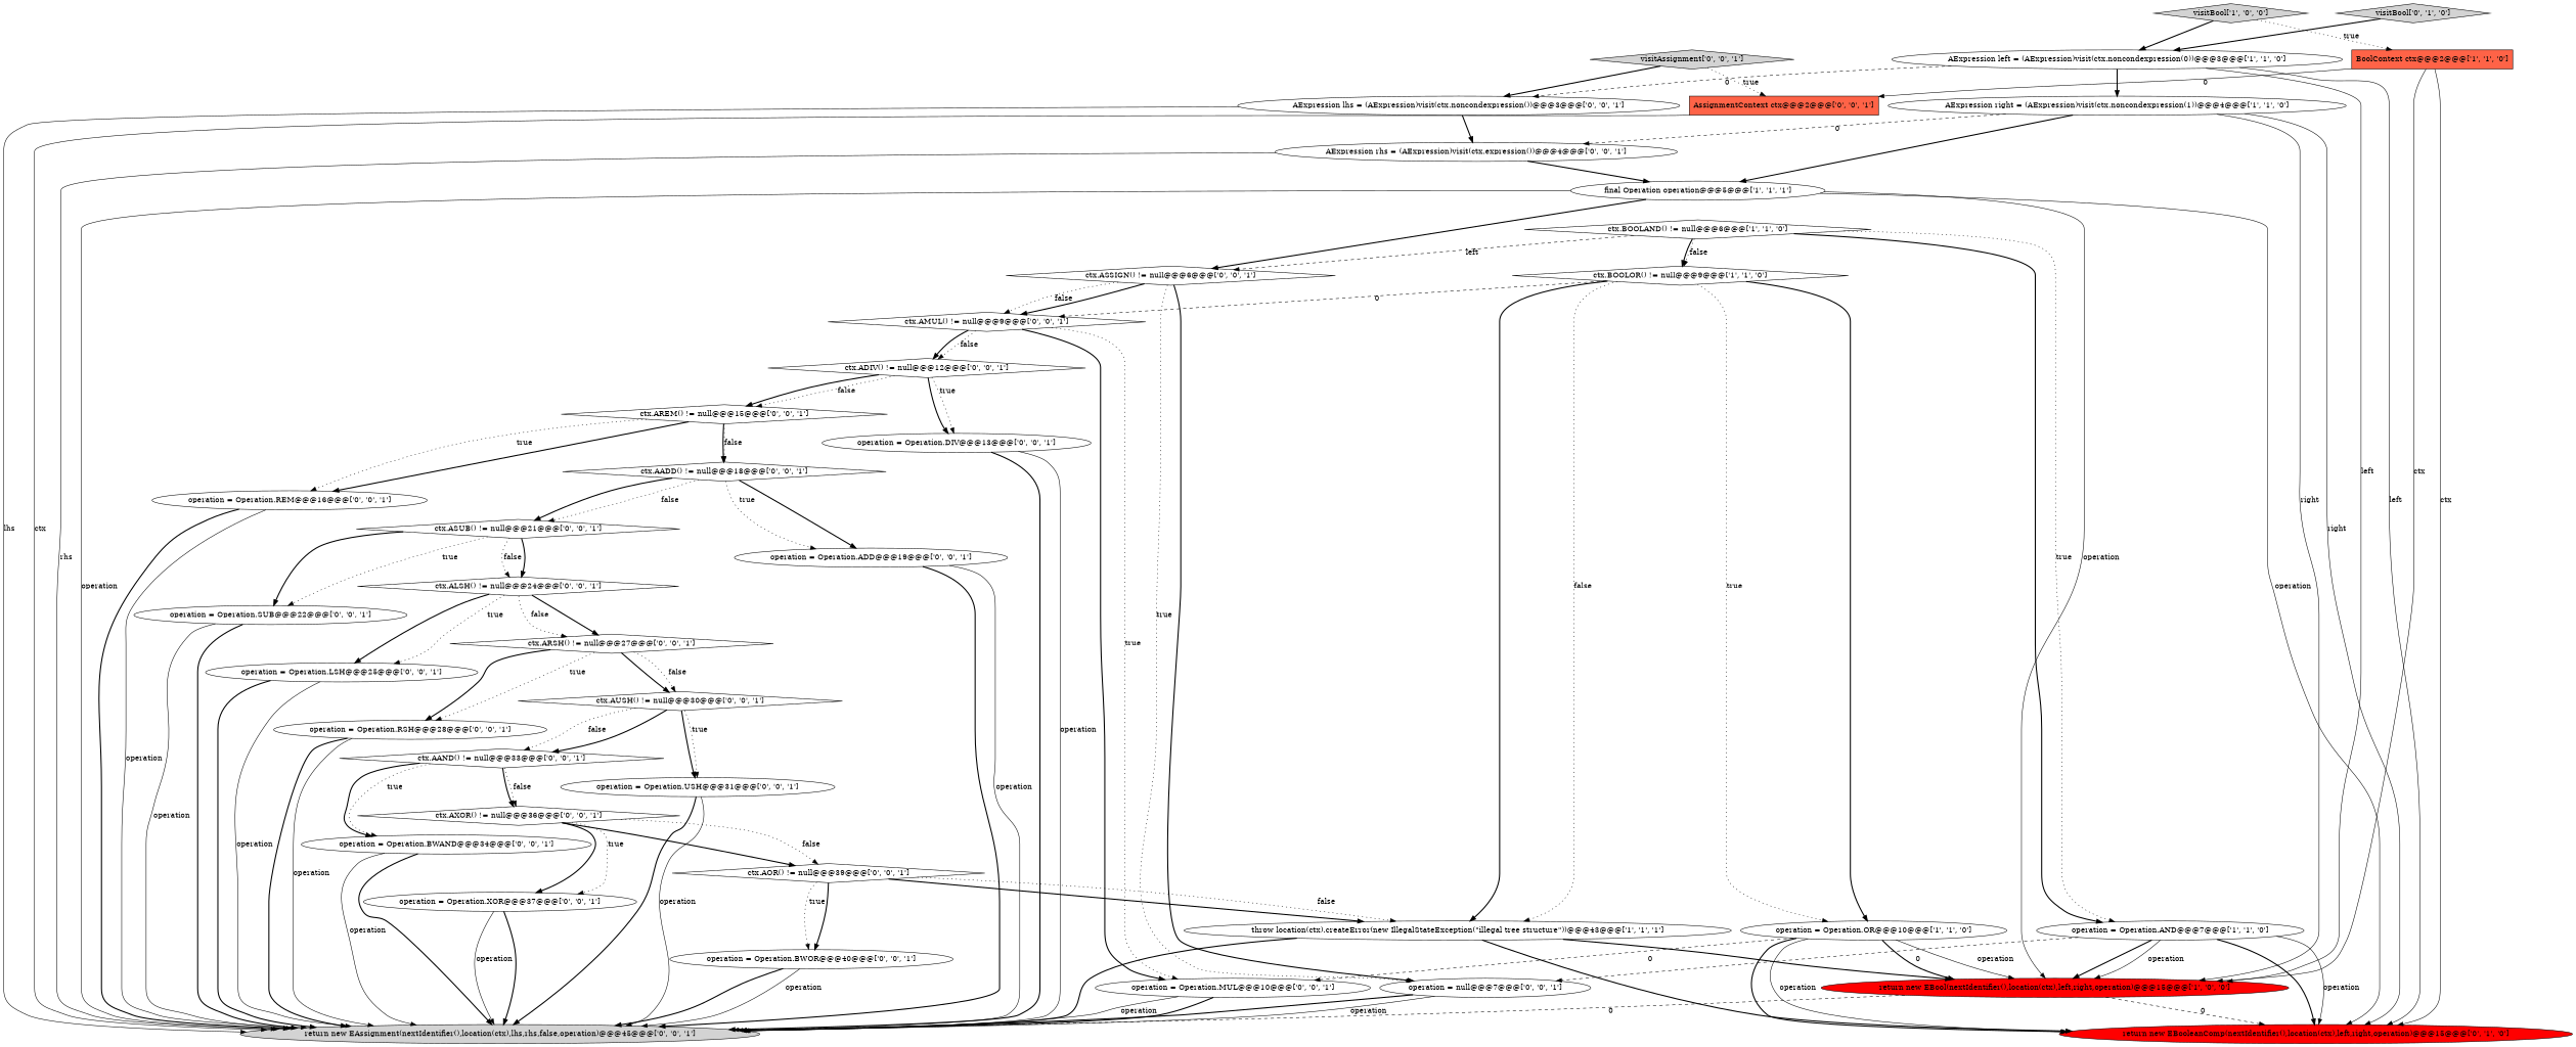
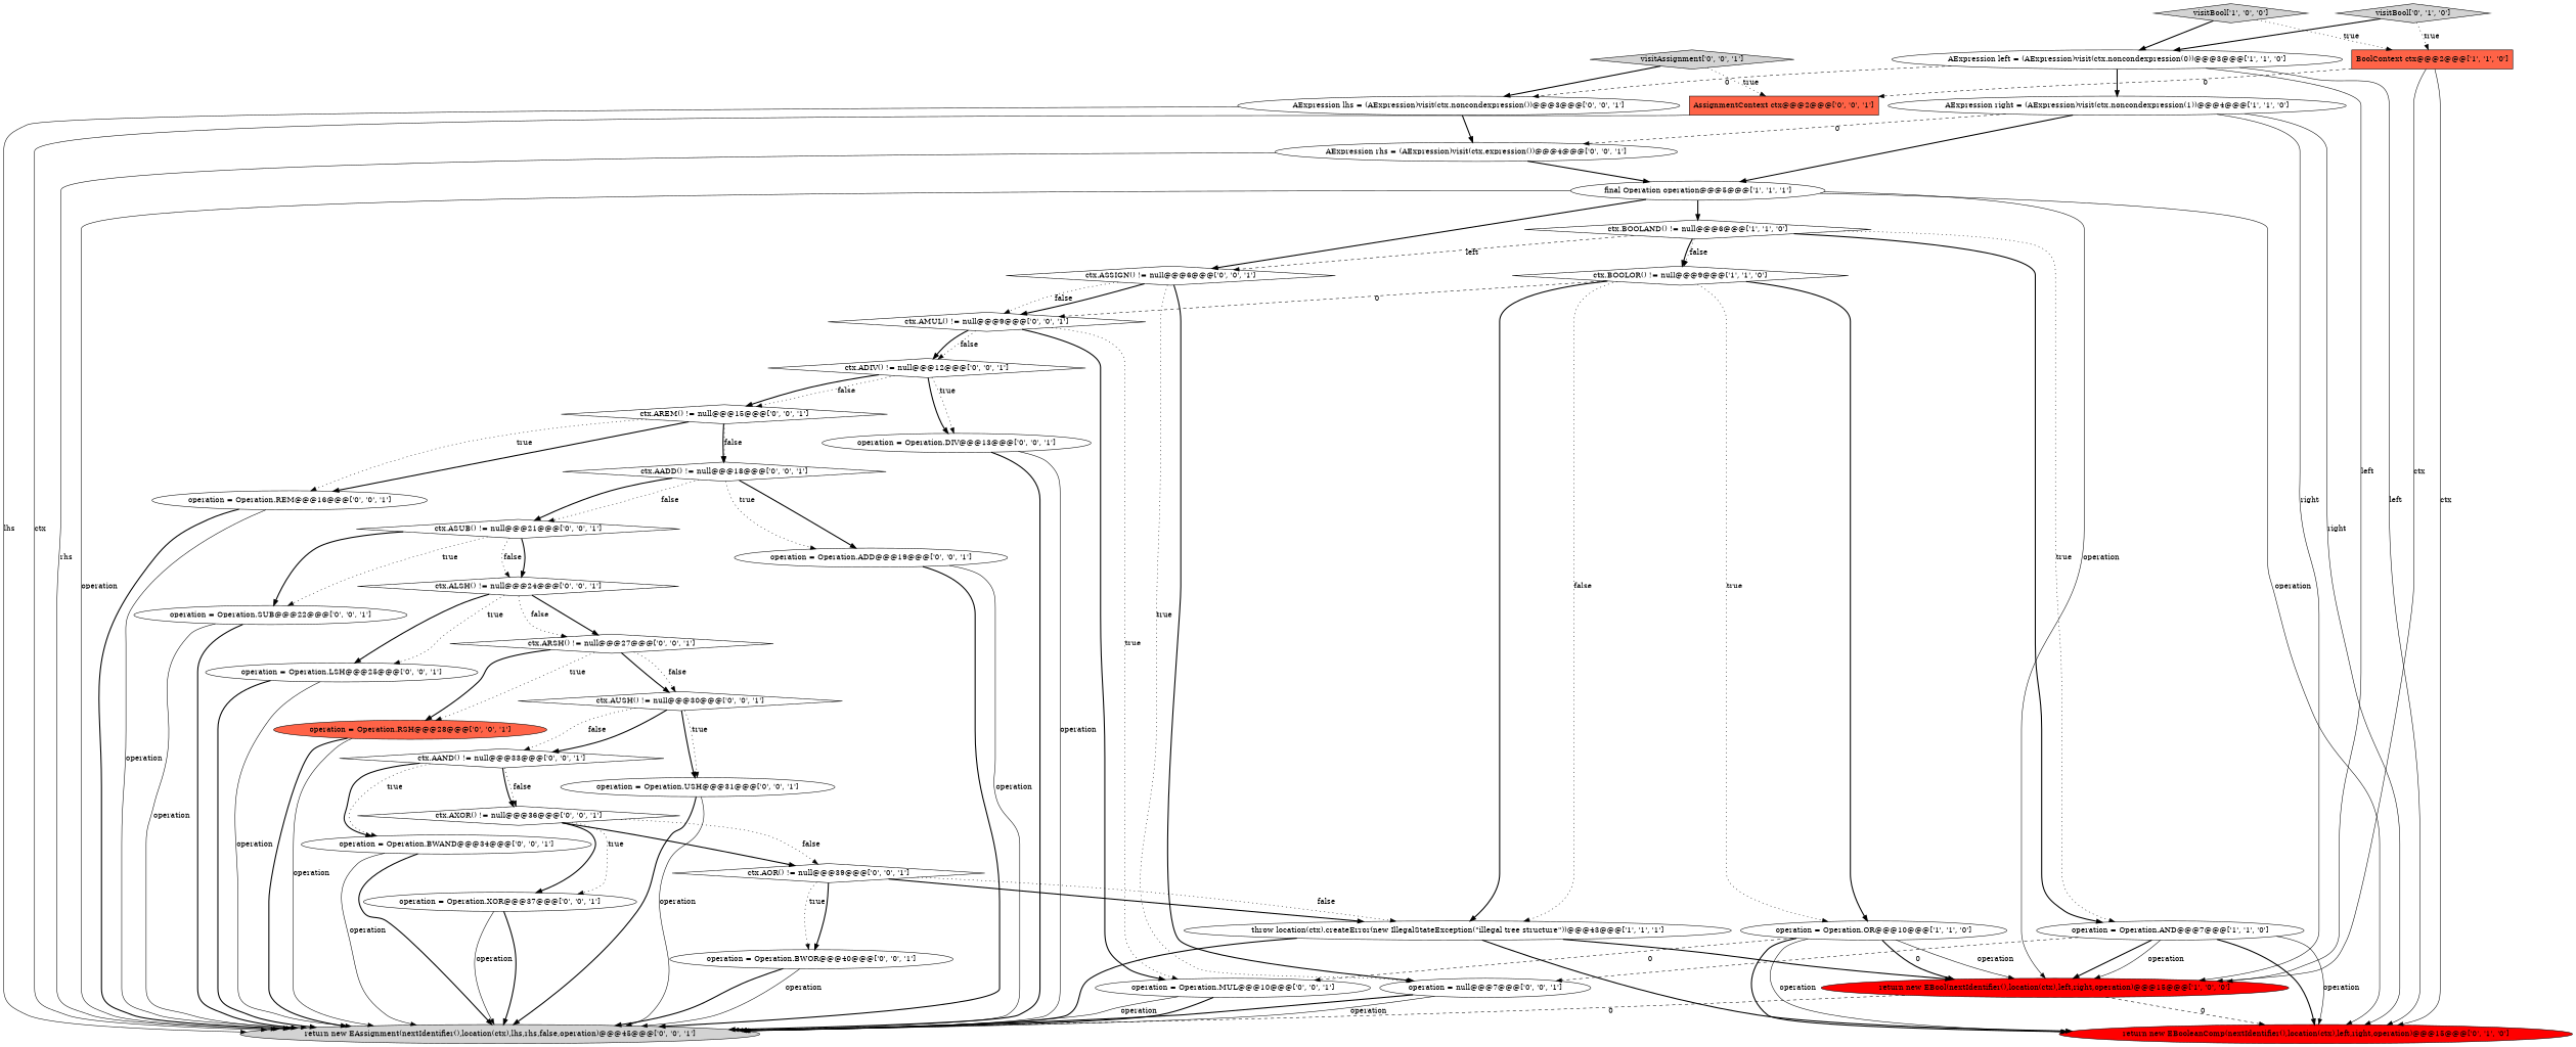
  digraph {
    node [fillcolor=white shape=ellipse style=filled]
    edge [style=bold]
    n1 [label="ctx.AXOR() != null@@@36@@@['0', '0', '1']" shape=diamond]
    n2 [label="ctx.AOR() != null@@@39@@@['0', '0', '1']" shape=diamond]
    n3 [label="operation = Operation.XOR@@@37@@@['0', '0', '1']"]
    n4 [label="operation = Operation.BWOR@@@40@@@['0', '0', '1']"]
    n5 [label="throw location(ctx).createError(new IllegalStateException(\"illegal tree structure\"))@@@43@@@['1', '1', '1']"]
    n6 [fillcolor=lightgray label="return new EAssignment(nextIdentifier(),location(ctx),lhs,rhs,false,operation)@@@45@@@['0', '0', '1']"]
    n7 [fillcolor=lightgray label="visitAssignment['0', '0', '1']" shape=diamond]
    n8 [label="AExpression lhs = (AExpression)visit(ctx.noncondexpression())@@@3@@@['0', '0', '1']"]
    n9 [fillcolor=tomato label="AssignmentContext ctx@@@2@@@['0', '0', '1']" shape=box]
    n10 [label="AExpression rhs = (AExpression)visit(ctx.expression())@@@4@@@['0', '0', '1']"]
    n11 [label="operation = Operation.AND@@@7@@@['1', '1', '0']"]
    n12 [label="operation = null@@@7@@@['0', '0', '1']"]
    n13 [fillcolor=red label="return new EBool(nextIdentifier(),location(ctx),left,right,operation)@@@15@@@['1', '0', '0']"]
    n14 [fillcolor=red label="return new EBooleanComp(nextIdentifier(),location(ctx),left,right,operation)@@@15@@@['0', '1', '0']"]
    n15 [label="operation = Operation.LSH@@@25@@@['0', '0', '1']"]
    n16 [label="final Operation operation@@@5@@@['1', '1', '1']"]
    n17 [label="ctx.ADIV() != null@@@12@@@['0', '0', '1']" shape=diamond]
    n18 [label="operation = Operation.DIV@@@13@@@['0', '0', '1']"]
    n19 [label="ctx.AREM() != null@@@15@@@['0', '0', '1']" shape=diamond]
    n20 [label="ctx.AADD() != null@@@18@@@['0', '0', '1']" shape=diamond]
    n21 [label="operation = Operation.REM@@@16@@@['0', '0', '1']"]
    n22 [fillcolor=tomato label="BoolContext ctx@@@2@@@['1', '1', '0']" shape=box]
-   n23 [label="operation = Operation.RSH@@@28@@@['0', '0', '1']"]
+   n23 [fillcolor=tomato label="operation = Operation.RSH@@@28@@@['0', '0', '1']"]
    n24 [label="ctx.BOOLAND() != null@@@6@@@['1', '1', '0']" shape=diamond]
    n25 [label="ctx.ASSIGN() != null@@@6@@@['0', '0', '1']" shape=diamond]
    n26 [label="AExpression right = (AExpression)visit(ctx.noncondexpression(1))@@@4@@@['1', '1', '0']"]
    n27 [label="ctx.AUSH() != null@@@30@@@['0', '0', '1']" shape=diamond]
    n28 [label="ctx.AAND() != null@@@33@@@['0', '0', '1']" shape=diamond]
    n29 [label="operation = Operation.USH@@@31@@@['0', '0', '1']"]
    n30 [label="operation = Operation.BWAND@@@34@@@['0', '0', '1']"]
    n31 [label="operation = Operation.ADD@@@19@@@['0', '0', '1']"]
    n32 [label="ctx.ASUB() != null@@@21@@@['0', '0', '1']" shape=diamond]
    n33 [label="operation = Operation.SUB@@@22@@@['0', '0', '1']"]
    n34 [label="ctx.ALSH() != null@@@24@@@['0', '0', '1']" shape=diamond]
    n35 [fillcolor=lightgray label="visitBool['1', '0', '0']" shape=diamond]
    n36 [label="AExpression left = (AExpression)visit(ctx.noncondexpression(0))@@@3@@@['1', '1', '0']"]
    n37 [label="ctx.BOOLOR() != null@@@9@@@['1', '1', '0']" shape=diamond]
    n38 [label="ctx.AMUL() != null@@@9@@@['0', '0', '1']" shape=diamond]
    n39 [label="operation = Operation.OR@@@10@@@['1', '1', '0']"]
    n40 [label="operation = Operation.MUL@@@10@@@['0', '0', '1']"]
    n41 [label="ctx.ARSH() != null@@@27@@@['0', '0', '1']" shape=diamond]
    n42 [fillcolor=lightgray label="visitBool['0', '1', '0']" shape=diamond]
    n1 -> n2 [label=false style=dotted]
    n1 -> n2
    n1 -> n3 [label=true style=dotted]
    n1 -> n3
    n2 -> n4 [label=true style=dotted]
    n2 -> n4
    n2 -> n5
    n2 -> n5 [label=false style=dotted]
    n3 -> n6
    n3 -> n6 [label=operation style=solid]
    n4 -> n6 [label=operation style=solid]
    n4 -> n6
    n5 -> n6
    n5 -> n13
    n5 -> n14
    n7 -> n8
    n7 -> n9 [label=true style=dotted]
    n8 -> n6 [label=lhs style=solid]
    n8 -> n10
    n9 -> n6 [label=ctx style=solid]
    n10 -> n6 [label=rhs style=solid]
    n10 -> n16
    n11 -> n12 [label=0 style=dashed]
    n11 -> n13
    n11 -> n13 [label=operation style=solid]
    n11 -> n14 [label=operation style=solid]
    n11 -> n14
    n12 -> n6 [label=operation style=solid]
    n12 -> n6
    n13 -> n6 [label=0 style=dashed]
    n13 -> n14 [label=0 style=dashed]
    n15 -> n6 [label=operation style=solid]
    n15 -> n6
    n16 -> n6 [label=operation style=solid]
    n16 -> n13 [label=operation style=solid]
    n16 -> n14 [label=operation style=solid]
+   n16 -> n24
    n16 -> n25
    n17 -> n18 [label=true style=dotted]
    n17 -> n18
    n17 -> n19 [label=false style=dotted]
    n17 -> n19
    n18 -> n6 [label=operation style=solid]
    n18 -> n6
    n19 -> n20
    n19 -> n20 [label=false style=dotted]
    n19 -> n21
    n19 -> n21 [label=true style=dotted]
    n20 -> n31
    n20 -> n31 [label=true style=dotted]
    n20 -> n32
    n20 -> n32 [label=false style=dotted]
    n21 -> n6 [label=operation style=solid]
    n21 -> n6
-   n22 -> n9 [label=0 style=solid]
+   n22 -> n9 [label=0 style=dashed]
    n22 -> n13 [label=ctx style=solid]
    n22 -> n14 [label=ctx style=solid]
    n23 -> n6 [label=operation style=solid]
    n23 -> n6
    n24 -> n11 [label=true style=dotted]
    n24 -> n11
    n24 -> n25 [label=left style=dashed]
    n24 -> n37
    n24 -> n37 [label=false style=dotted]
    n25 -> n12
    n25 -> n12 [label=true style=dotted]
    n25 -> n38 [label=false style=dotted]
    n25 -> n38
    n26 -> n10 [label=0 style=dashed]
    n26 -> n13 [label=right style=solid]
    n26 -> n14 [label=right style=solid]
    n26 -> n16
    n27 -> n28 [label=false style=dotted]
    n27 -> n28
    n27 -> n29
    n27 -> n29 [label=true style=dotted]
    n28 -> n1 [label=false style=dotted]
    n28 -> n1
    n28 -> n30 [label=true style=dotted]
    n28 -> n30
    n29 -> n6 [label=operation style=solid]
    n29 -> n6
    n30 -> n6 [label=operation style=solid]
    n30 -> n6
    n31 -> n6 [label=operation style=solid]
    n31 -> n6
    n32 -> n33
    n32 -> n33 [label=true style=dotted]
    n32 -> n34
    n32 -> n34 [label=false style=dotted]
    n33 -> n6 [label=operation style=solid]
    n33 -> n6
    n34 -> n15 [label=true style=dotted]
    n34 -> n15
    n34 -> n41
    n34 -> n41 [label=false style=dotted]
    n35 -> n22 [label=true style=dotted]
    n35 -> n36
    n36 -> n8 [label=0 style=dashed]
    n36 -> n13 [label=left style=solid]
    n36 -> n14 [label=left style=solid]
    n36 -> n26
    n37 -> n5
    n37 -> n5 [label=false style=dotted]
    n37 -> n38 [label=0 style=dashed]
    n37 -> n39 [label=true style=dotted]
    n37 -> n39
    n38 -> n17 [label=false style=dotted]
    n38 -> n17
    n38 -> n40 [label=true style=dotted]
    n38 -> n40
    n39 -> n13 [label=operation style=solid]
    n39 -> n13
    n39 -> n14
    n39 -> n14 [label=operation style=solid]
    n39 -> n40 [label=0 style=dashed]
    n40 -> n6
    n40 -> n6 [label=operation style=solid]
    n41 -> n23
    n41 -> n23 [label=true style=dotted]
    n41 -> n27
    n41 -> n27 [label=false style=dotted]
+   n42 -> n22 [label=true style=dotted]
    n42 -> n36
  }
